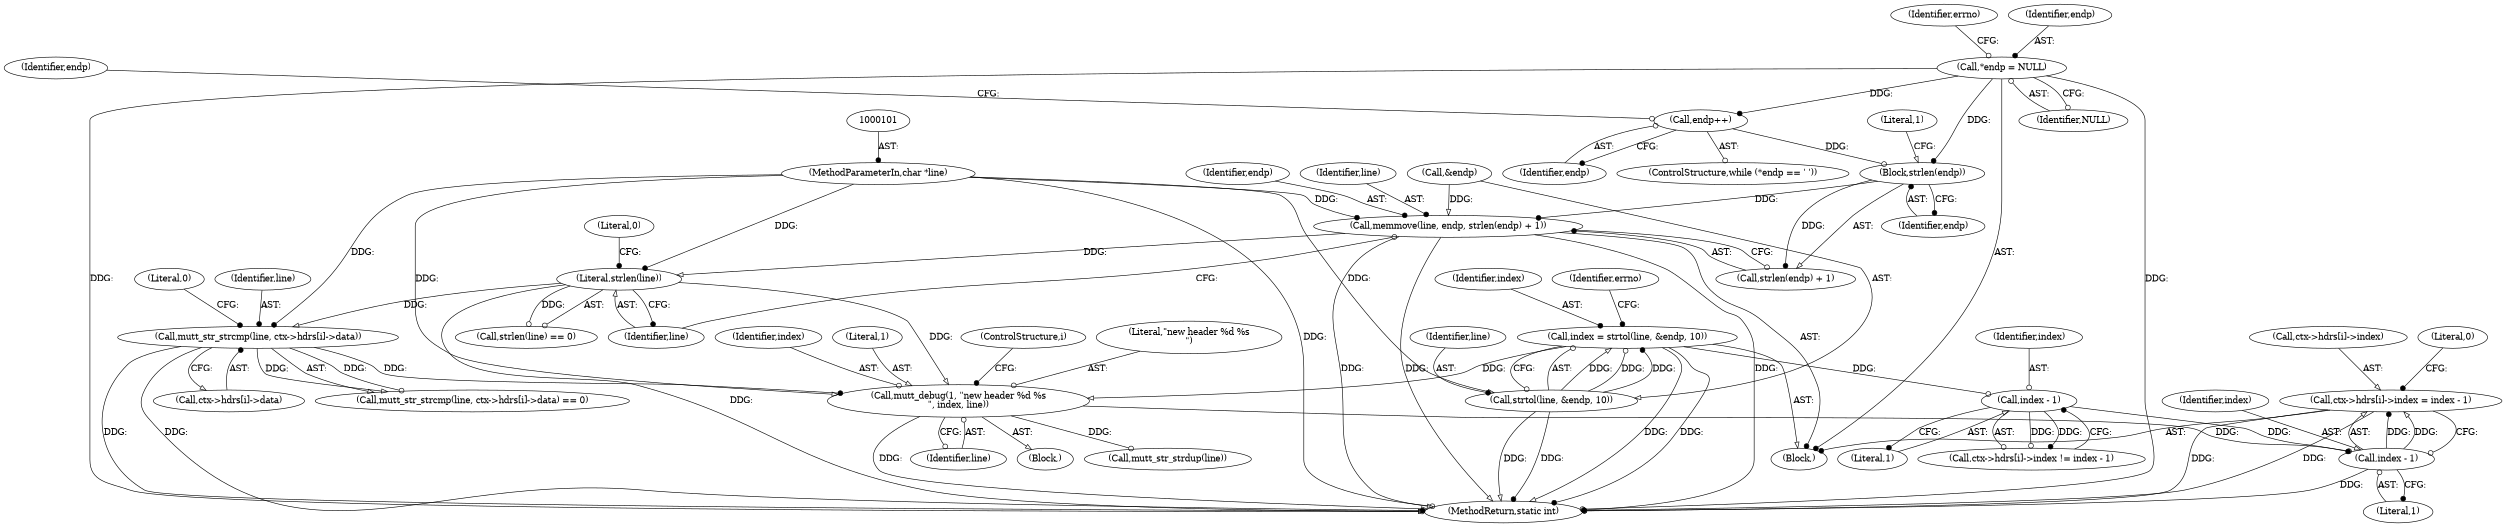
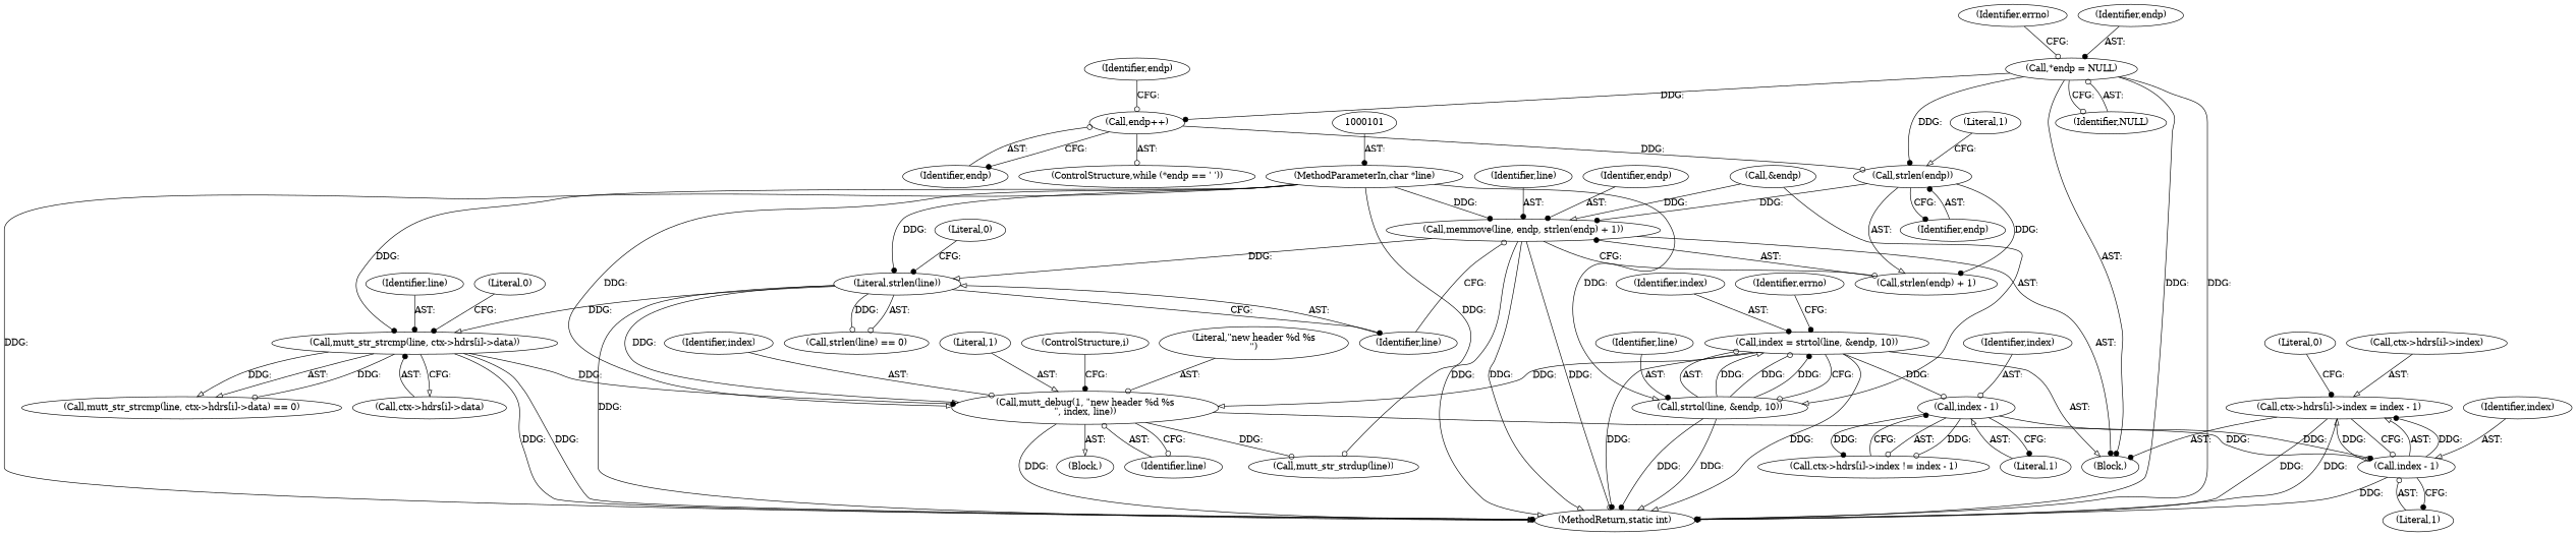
  digraph {
    edge [arrowhead=dot]
    n1 [label="(Call,ctx->hdrs[i]->index = index - 1)"]
    n2 [label="(Call,index - 1)"]
    n3 [label="(MethodReturn,static int)"]
    n4 [label="(Block,)"]
    n5 [label="(Literal,1)"]
    n6 [label="(Call,index - 1)"]
    n7 [label="(Call,ctx->hdrs[i]->index != index - 1)"]
    n8 [label="(Literal,1)"]
    n9 [label="(Call,index = strtol(line, &endp, 10))"]
    n10 [label="(Call,strtol(line, &endp, 10))"]
    n11 [label="(Call,mutt_debug(1, \"new header %d %s\n\", index, line))"]
    n12 [label="(Call,mutt_str_strdup(line))"]
    n13 [label="(Identifier,line)"]
    n14 [label="(Block,)"]
    n15 [label="(Call,memmove(line, endp, strlen(endp) + 1))"]
    n16 [label="(Literal,strlen(line))"]
    n17 [label="(Call,strlen(endp) + 1)"]
    n18 [label="(MethodParameterIn,char *line)"]
    n19 [label="(Call,mutt_str_strcmp(line, ctx->hdrs[i]->data))"]
    n20 [label="(Call,strlen(line) == 0)"]
    n21 [label="(Identifier,line)"]
    n22 [label="(Call,ctx->hdrs[i]->data)"]
    n23 [label="(Call,mutt_str_strcmp(line, ctx->hdrs[i]->data) == 0)"]
    1000101
-   n25 [label="(Block,strlen(endp))"]
+   n25 [label="(Call,strlen(endp))"]
    n26 [label="(Identifier,endp)"]
    n27 [label="(Call,*endp = NULL)"]
    n28 [label="(Call,endp++)"]
    n29 [label="(Identifier,NULL)"]
    n30 [label="(ControlStructure,while (*endp == ' '))"]
    n31 [label="(Identifier,endp)"]
    n32 [label="(Identifier,errno)"]
    n33 [label="(Identifier,index)"]
    n34 [label="(Literal,1)"]
    n35 [label="(Identifier,endp)"]
    n36 [label="(Literal,0)"]
    n37 [label="(Identifier,errno)"]
    n38 [label="(Identifier,line)"]
    n39 [label="(ControlStructure,i)"]
    n40 [label="(Identifier,index)"]
    n41 [label="(Literal,1)"]
    n42 [label="(Literal,0)"]
    n43 [label="(Identifier,line)"]
    n44 [label="(Call,ctx->hdrs[i]->index)"]
    n45 [label="(Identifier,endp)"]
    n46 [label="(Literal,\"new header %d %s\n\")"]
    n47 [label="(Identifier,index)"]
    n48 [label="(Identifier,index)"]
    n49 [label="(Identifier,line)"]
    n50 [label="(Call,&endp)"]
    n51 [label="(Literal,0)"]
    n52 [label="(Identifier,endp)"]
    n1 -> n2 [arrowhead=odot label="CFG: "]
    n1 -> n3 [arrowhead=odot label="DDG: "]
    n1 -> n3 [label="DDG: "]
    n1 -> n4 [label="AST: "]
    n2 -> n1 [arrowhead=onormal label="AST: "]
    n2 -> n1 [label="DDG: "]
    n2 -> n1 [arrowhead=onormal label="DDG: "]
    n2 -> n3 [arrowhead=odot label="DDG: "]
    n2 -> n5 [label="CFG: "]
    n5 -> n2 [arrowhead=odot label="AST: "]
    n6 -> n2 [label="DDG: "]
    n6 -> n7 [arrowhead=odot label="AST: "]
    n6 -> n7 [arrowhead=odot label="DDG: "]
    n6 -> n7 [label="DDG: "]
    n6 -> n8 [label="CFG: "]
    n7 -> n6 [label="CFG: "]
    n8 -> n6 [arrowhead=onormal label="AST: "]
    n9 -> n3 [arrowhead=onormal label="DDG: "]
    n9 -> n3 [label="DDG: "]
    n9 -> n4 [arrowhead=onormal label="AST: "]
    n9 -> n6 [arrowhead=odot label="DDG: "]
    n9 -> n10 [arrowhead=odot label="CFG: "]
    n9 -> n11 [arrowhead=onormal label="DDG: "]
    n10 -> n3 [label="DDG: "]
    n10 -> n3 [arrowhead=onormal label="DDG: "]
    n10 -> n9 [arrowhead=odot label="AST: "]
    n10 -> n9 [arrowhead=onormal label="DDG: "]
    n10 -> n9 [arrowhead=odot label="DDG: "]
    n10 -> n9 [label="DDG: "]
    n11 -> n2 [arrowhead=odot label="DDG: "]
    n11 -> n3 [arrowhead=onormal label="DDG: "]
    n11 -> n12 [arrowhead=odot label="DDG: "]
    n11 -> n13 [arrowhead=odot label="CFG: "]
    n11 -> n14 [arrowhead=onormal label="AST: "]
    n13 -> n11 [arrowhead=odot label="AST: "]
    n15 -> n3 [arrowhead=onormal label="DDG: "]
    n15 -> n3 [arrowhead=onormal label="DDG: "]
    n15 -> n3 [arrowhead=odot label="DDG: "]
    n15 -> n4 [label="AST: "]
    n15 -> n16 [arrowhead=onormal label="DDG: "]
    n15 -> n17 [arrowhead=odot label="CFG: "]
    n16 -> n3 [arrowhead=odot label="DDG: "]
    n16 -> n11 [arrowhead=onormal label="DDG: "]
    n16 -> n19 [arrowhead=onormal label="DDG: "]
    n16 -> n20 [arrowhead=odot label="AST: "]
    n16 -> n20 [arrowhead=odot label="DDG: "]
    n16 -> n21 [label="CFG: "]
    n17 -> n15 [label="AST: "]
-   n18 -> n3 [arrowhead=odot label="DDG: "]
+   n18 -> n3 [arrowhead=onormal label="DDG: "]
    n18 -> n10 [arrowhead=onormal label="DDG: "]
    n18 -> n11 [arrowhead=onormal label="DDG: "]
+   n18 -> n12 [arrowhead=odot label="DDG: "]
    n18 -> n15 [label="DDG: "]
    n18 -> n16 [label="DDG: "]
    n18 -> n19 [label="DDG: "]
    n19 -> n3 [arrowhead=onormal label="DDG: "]
    n19 -> n3 [label="DDG: "]
    n19 -> n11 [label="DDG: "]
    n19 -> n22 [arrowhead=onormal label="CFG: "]
    n19 -> n23 [arrowhead=onormal label="AST: "]
    n19 -> n23 [arrowhead=odot label="DDG: "]
    n19 -> n23 [arrowhead=onormal label="DDG: "]
    n21 -> n15 [arrowhead=odot label="CFG: "]
    n21 -> n16 [arrowhead=onormal label="AST: "]
    n22 -> n19 [label="AST: "]
    1000101 -> n18 [label="AST: "]
    n25 -> n15 [label="DDG: "]
    n25 -> n17 [arrowhead=onormal label="AST: "]
    n25 -> n17 [label="DDG: "]
    n25 -> n26 [label="CFG: "]
    n26 -> n25 [label="AST: "]
    n27 -> n3 [arrowhead=odot label="DDG: "]
    n27 -> n3 [arrowhead=onormal label="DDG: "]
    n27 -> n4 [label="AST: "]
    n27 -> n25 [label="DDG: "]
    n27 -> n28 [label="DDG: "]
    n27 -> n29 [arrowhead=odot label="CFG: "]
    n28 -> n25 [arrowhead=odot label="DDG: "]
    n28 -> n30 [arrowhead=odot label="AST: "]
    n28 -> n31 [label="CFG: "]
    n29 -> n27 [arrowhead=odot label="AST: "]
    n31 -> n28 [arrowhead=odot label="AST: "]
    n32 -> n27 [arrowhead=odot label="CFG: "]
    n33 -> n11 [arrowhead=odot label="AST: "]
    n34 -> n11 [arrowhead=onormal label="AST: "]
    n35 -> n28 [arrowhead=odot label="CFG: "]
    n36 -> n19 [label="CFG: "]
    n37 -> n9 [label="CFG: "]
    n38 -> n15 [label="AST: "]
    n39 -> n11 [label="CFG: "]
    n40 -> n9 [label="AST: "]
    n41 -> n25 [arrowhead=onormal label="CFG: "]
    n42 -> n1 [label="CFG: "]
    n43 -> n10 [label="AST: "]
    n44 -> n1 [arrowhead=onormal label="AST: "]
    n45 -> n15 [label="AST: "]
    n46 -> n11 [arrowhead=odot label="AST: "]
    n47 -> n6 [arrowhead=odot label="AST: "]
    n48 -> n2 [arrowhead=onormal label="AST: "]
    n49 -> n19 [label="AST: "]
    n50 -> n10 [arrowhead=onormal label="AST: "]
    n50 -> n15 [arrowhead=onormal label="DDG: "]
    n51 -> n16 [label="CFG: "]
    n52 -> n27 [label="AST: "]
  }
